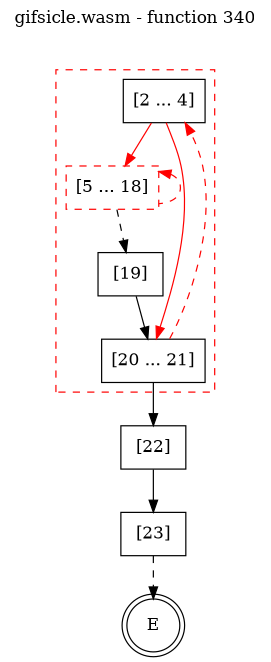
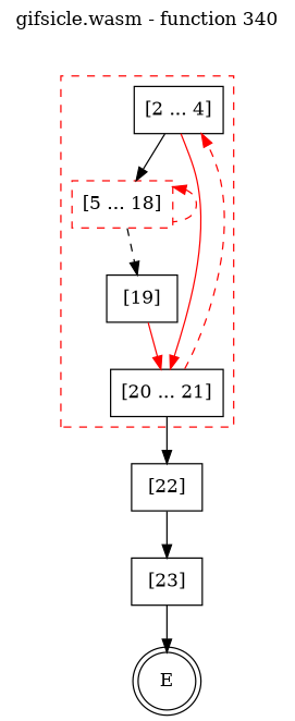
  digraph {
    label="gifsicle.wasm - function 340"
    labelfontcolor=black
    labelfontname=Helvetica
    labelfontsize=16
    labelloc=t
    node [color=black shape=box style=solid]
    n1 [label="[2 ... 4]"]
    n2 [color=red label="[5 ... 18]" style=dashed]
    n3 [label="[19]"]
    n4 [label="[20 ... 21]"]
    n5 [label="[22]"]
    E [shape=doublecircle color="" style=""]
    n7 [label="[23]"]
    subgraph cluster_1 {
      color=red
      label=""
      style=dashed
      n1
      n2
      n3
      n4
    }
-   n1 -> n2 [color=red]
+   n1 -> n2
    n1 -> n4 [color=red]
    n2 -> n2 [color=red dir=back style=dashed]
    n2 -> n3 [style=dashed]
-   n3 -> n4
+   n3 -> n4 [color=red]
    n4 -> n1 [color=red style=dashed]
    n4 -> n5
    n5 -> n7
-   n7 -> E [style=dashed]
+   n7 -> E
  }
